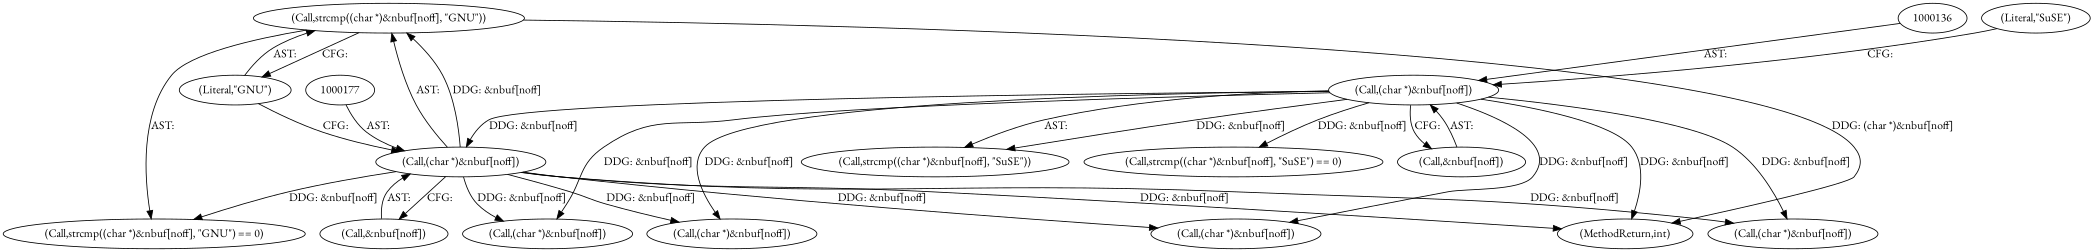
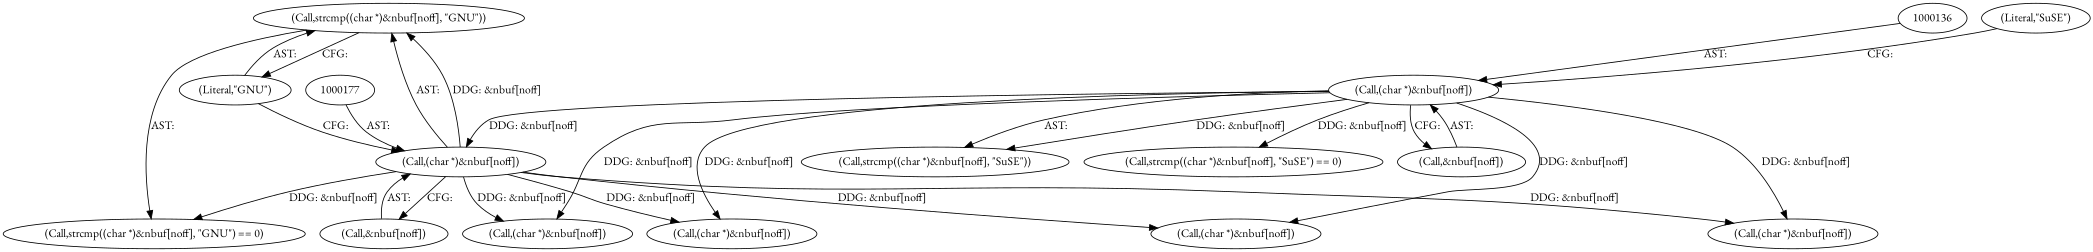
  digraph {
    fontname="EB Garamond"
    node [fontname="EB Garamond"]
    edge [fontname="EB Garamond"]
    n1 [label="(Call,strcmp((char *)&nbuf[noff], \"GNU\"))"]
-   n2 [label="(MethodReturn,int)"]
    n3 [label="(Literal,\"GNU\")"]
    n4 [label="(Call,strcmp((char *)&nbuf[noff], \"GNU\") == 0)"]
    n5 [label="(Call,(char *)&nbuf[noff])"]
    n6 [label="(Call,&nbuf[noff])"]
    n7 [label="(Call,(char *)&nbuf[noff])"]
    n8 [label="(Call,(char *)&nbuf[noff])"]
    n9 [label="(Call,(char *)&nbuf[noff])"]
    n10 [label="(Call,(char *)&nbuf[noff])"]
    n11 [label="(Call,(char *)&nbuf[noff])"]
    n12 [label="(Call,strcmp((char *)&nbuf[noff], \"SuSE\"))"]
    n13 [label="(Call,strcmp((char *)&nbuf[noff], \"SuSE\") == 0)"]
    n14 [label="(Call,&nbuf[noff])"]
    n15 [label="(Literal,\"SuSE\")"]
    1000177
    1000136
-   n1 -> n2 [label="DDG: (char *)&nbuf[noff]"]
    n1 -> n3 [label="CFG: "]
    n1 -> n4 [label="AST: "]
    n3 -> n1 [label="AST: "]
    n3 -> n5 [label="CFG: "]
    n5 -> n1 [label="AST: "]
    n5 -> n1 [label="DDG: &nbuf[noff]"]
-   n5 -> n2 [label="DDG: &nbuf[noff]"]
    n5 -> n4 [label="DDG: &nbuf[noff]"]
    n5 -> n6 [label="CFG: "]
    n5 -> n7 [label="DDG: &nbuf[noff]"]
    n5 -> n8 [label="DDG: &nbuf[noff]"]
    n5 -> n9 [label="DDG: &nbuf[noff]"]
    n5 -> n10 [label="DDG: &nbuf[noff]"]
    n6 -> n5 [label="AST: "]
-   n11 -> n2 [label="DDG: &nbuf[noff]"]
    n11 -> n5 [label="DDG: &nbuf[noff]"]
    n11 -> n7 [label="DDG: &nbuf[noff]"]
    n11 -> n8 [label="DDG: &nbuf[noff]"]
    n11 -> n9 [label="DDG: &nbuf[noff]"]
    n11 -> n10 [label="DDG: &nbuf[noff]"]
    n11 -> n12 [label="AST: "]
    n11 -> n12 [label="DDG: &nbuf[noff]"]
    n11 -> n13 [label="DDG: &nbuf[noff]"]
    n11 -> n14 [label="CFG: "]
    n14 -> n11 [label="AST: "]
    n15 -> n11 [label="CFG: "]
    1000177 -> n5 [label="AST: "]
    1000136 -> n11 [label="AST: "]
  }
